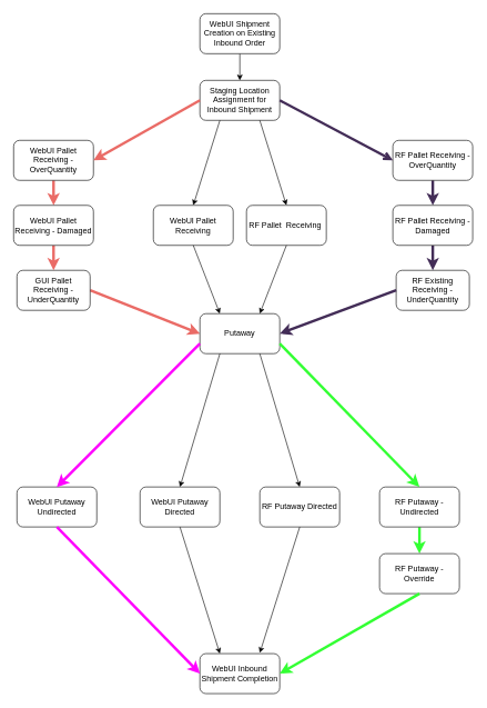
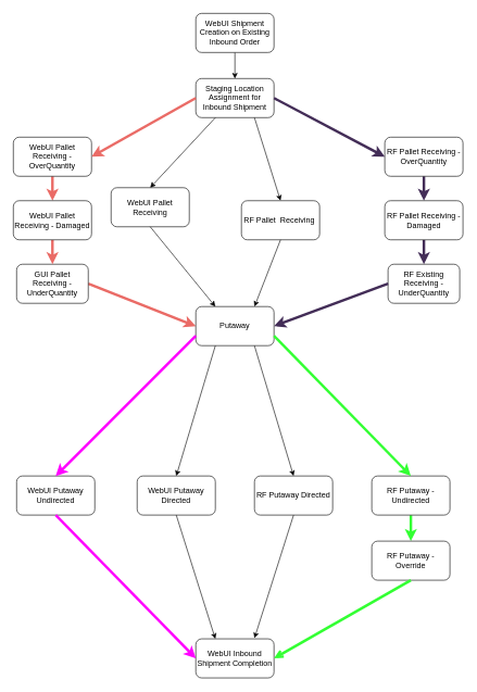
  <mxCell id="0" />
  <mxCell id="1" parent="0" />
  <mxCell id="2" style="edgeStyle=orthogonalEdgeStyle;rounded=0;orthogonalLoop=1;jettySize=auto;html=1;exitX=0.5;exitY=1;exitDx=0;exitDy=0;entryX=0.5;entryY=0;entryDx=0;entryDy=0;" parent="1" source="3" target="9" edge="1"><mxGeometry relative="1" as="geometry" /></mxCell>
  <mxCell id="3" value="WebUI Shipment Creation on Existing Inbound Order" style="rounded=1;whiteSpace=wrap;html=1;" parent="1" vertex="1"><mxGeometry x="300" y="20" width="120" height="60" as="geometry" /></mxCell>
  <mxCell id="4" value="WebUI Putaway Directed" style="rounded=1;whiteSpace=wrap;html=1;" parent="1" vertex="1"><mxGeometry x="210" y="730" width="120" height="60" as="geometry" /></mxCell>
  <mxCell id="5" value="" style="edgeStyle=orthogonalEdgeStyle;rounded=0;orthogonalLoop=1;jettySize=auto;html=1;strokeColor=#EA6B66;strokeWidth=4;" parent="1" source="6" target="14" edge="1"><mxGeometry relative="1" as="geometry" /></mxCell>
  <mxCell id="6" value="WebUI Pallet Receiving - OverQuantity" style="rounded=1;whiteSpace=wrap;html=1;" parent="1" vertex="1"><mxGeometry x="20" y="210" width="120" height="60" as="geometry" /></mxCell>
  <mxCell id="7" value="" style="rounded=0;orthogonalLoop=1;jettySize=auto;html=1;exitX=1;exitY=0.5;exitDx=0;exitDy=0;strokeColor=#EA6B66;strokeWidth=4;entryX=0;entryY=0.5;entryDx=0;entryDy=0;" parent="1" source="8" target="24" edge="1"><mxGeometry relative="1" as="geometry"><mxPoint x="210" y="525" as="targetPoint" /><Array as="points" /></mxGeometry></mxCell>
  <mxCell id="8" value="GUI Pallet Receiving - UnderQuantity" style="rounded=1;whiteSpace=wrap;html=1;" parent="1" vertex="1"><mxGeometry x="25" y="405" width="110" height="60" as="geometry" /></mxCell>
  <mxCell id="9" value="Staging Location Assignment for Inbound Shipment" style="rounded=1;whiteSpace=wrap;html=1;" parent="1" vertex="1"><mxGeometry x="300" y="120" width="120" height="60" as="geometry" /></mxCell>
- <mxCell id="10" value="WebUI Pallet Receiving" style="rounded=1;whiteSpace=wrap;html=1;" parent="1" vertex="1"><mxGeometry x="230" y="307.5" width="120" height="60" as="geometry" /></mxCell>
+ <mxCell id="10" value="WebUI Pallet Receiving" style="rounded=1;whiteSpace=wrap;html=1;" parent="1" vertex="1"><mxGeometry x="170" y="287.5" width="120" height="60" as="geometry" /></mxCell>
  <mxCell id="11" value="WebUI Inbound Shipment Completion" style="rounded=1;whiteSpace=wrap;html=1;" parent="1" vertex="1"><mxGeometry x="300" y="980" width="120" height="60" as="geometry" /></mxCell>
  <mxCell id="12" value="RF Pallet&amp;nbsp; Receiving&amp;nbsp;" style="rounded=1;whiteSpace=wrap;html=1;" parent="1" vertex="1"><mxGeometry x="370" y="307.5" width="120" height="60" as="geometry" /></mxCell>
  <mxCell id="13" value="" style="edgeStyle=orthogonalEdgeStyle;rounded=0;orthogonalLoop=1;jettySize=auto;html=1;strokeColor=#EA6B66;strokeWidth=4;" parent="1" source="14" target="8" edge="1"><mxGeometry relative="1" as="geometry" /></mxCell>
  <mxCell id="14" value="WebUI Pallet Receiving - Damaged" style="rounded=1;whiteSpace=wrap;html=1;" parent="1" vertex="1"><mxGeometry x="20" y="307.5" width="120" height="60" as="geometry" /></mxCell>
  <mxCell id="15" value="" style="endArrow=classic;html=1;exitX=0.25;exitY=1;exitDx=0;exitDy=0;entryX=0.5;entryY=0;entryDx=0;entryDy=0;" parent="1" source="9" target="10" edge="1"><mxGeometry width="50" height="50" relative="1" as="geometry"><mxPoint x="-60" y="630" as="sourcePoint" /><mxPoint x="-10" y="580" as="targetPoint" /></mxGeometry></mxCell>
  <mxCell id="16" value="" style="endArrow=classic;html=1;entryX=0.5;entryY=0;entryDx=0;entryDy=0;" parent="1" target="12" edge="1"><mxGeometry width="50" height="50" relative="1" as="geometry"><mxPoint x="390" y="180" as="sourcePoint" /><mxPoint x="-10" y="580" as="targetPoint" /></mxGeometry></mxCell>
  <mxCell id="17" value="" style="endArrow=classic;html=1;fillColor=#fa6800;strokeColor=#EA6B66;rounded=0;strokeWidth=4;exitX=0;exitY=0.5;exitDx=0;exitDy=0;entryX=1;entryY=0.5;entryDx=0;entryDy=0;" parent="1" source="9" target="6" edge="1"><mxGeometry width="50" height="50" relative="1" as="geometry"><mxPoint x="180" y="310" as="sourcePoint" /><mxPoint x="150" y="390" as="targetPoint" /></mxGeometry></mxCell>
  <mxCell id="18" value="" style="edgeStyle=orthogonalEdgeStyle;rounded=0;orthogonalLoop=1;jettySize=auto;html=1;strokeColor=#432D57;strokeWidth=4;fillColor=#76608a;" parent="1" source="19" target="22" edge="1"><mxGeometry relative="1" as="geometry" /></mxCell>
  <mxCell id="19" value="RF Pallet Receiving - OverQuantity" style="rounded=1;whiteSpace=wrap;html=1;" parent="1" vertex="1"><mxGeometry x="590" y="210" width="120" height="60" as="geometry" /></mxCell>
  <mxCell id="20" value="RF Existing Receiving - UnderQuantity" style="rounded=1;whiteSpace=wrap;html=1;" parent="1" vertex="1"><mxGeometry x="595" y="405" width="110" height="60" as="geometry" /></mxCell>
  <mxCell id="21" value="" style="edgeStyle=orthogonalEdgeStyle;rounded=0;orthogonalLoop=1;jettySize=auto;html=1;strokeColor=#432D57;strokeWidth=4;fillColor=#76608a;" parent="1" source="22" target="20" edge="1"><mxGeometry relative="1" as="geometry" /></mxCell>
  <mxCell id="22" value="RF Pallet Receiving - Damaged" style="rounded=1;whiteSpace=wrap;html=1;" parent="1" vertex="1"><mxGeometry x="590" y="307.5" width="120" height="60" as="geometry" /></mxCell>
  <mxCell id="23" value="RF Putaway Directed" style="rounded=1;whiteSpace=wrap;html=1;" parent="1" vertex="1"><mxGeometry x="390" y="730" width="120" height="60" as="geometry" /></mxCell>
  <mxCell id="24" value="Putaway" style="rounded=1;whiteSpace=wrap;html=1;" parent="1" vertex="1"><mxGeometry x="300" y="470" width="120" height="60" as="geometry" /></mxCell>
  <mxCell id="25" value="" style="endArrow=classic;html=1;strokeColor=#432D57;strokeWidth=4;exitX=0;exitY=0.5;exitDx=0;exitDy=0;entryX=1;entryY=0.5;entryDx=0;entryDy=0;fillColor=#76608a;" parent="1" source="20" target="24" edge="1"><mxGeometry width="50" height="50" relative="1" as="geometry"><mxPoint x="60" y="810" as="sourcePoint" /><mxPoint x="420" y="580" as="targetPoint" /></mxGeometry></mxCell>
  <mxCell id="26" value="" style="endArrow=classic;html=1;exitX=0.5;exitY=1;exitDx=0;exitDy=0;entryX=0.25;entryY=0;entryDx=0;entryDy=0;" parent="1" source="10" target="24" edge="1"><mxGeometry width="50" height="50" relative="1" as="geometry"><mxPoint x="350" y="290" as="sourcePoint" /><mxPoint x="340" y="480" as="targetPoint" /></mxGeometry></mxCell>
  <mxCell id="27" value="" style="endArrow=classic;html=1;exitX=0.5;exitY=1;exitDx=0;exitDy=0;entryX=0.75;entryY=0;entryDx=0;entryDy=0;" parent="1" source="12" target="24" edge="1"><mxGeometry width="50" height="50" relative="1" as="geometry"><mxPoint x="350" y="290" as="sourcePoint" /><mxPoint x="380" y="470" as="targetPoint" /></mxGeometry></mxCell>
  <mxCell id="28" value="WebUI Putaway Undirected" style="rounded=1;whiteSpace=wrap;html=1;" parent="1" vertex="1"><mxGeometry x="25" y="730" width="120" height="60" as="geometry" /></mxCell>
  <mxCell id="29" value="" style="edgeStyle=orthogonalEdgeStyle;rounded=0;orthogonalLoop=1;jettySize=auto;html=1;strokeWidth=4;strokeColor=#33FF33;" edge="1" parent="1" source="30" target="31"><mxGeometry relative="1" as="geometry" /></mxCell>
  <mxCell id="30" value="RF Putaway - Undirected" style="rounded=1;whiteSpace=wrap;html=1;" parent="1" vertex="1"><mxGeometry x="570" y="730" width="120" height="60" as="geometry" /></mxCell>
  <mxCell id="31" value="RF Putaway - Override" style="rounded=1;whiteSpace=wrap;html=1;" parent="1" vertex="1"><mxGeometry x="570" y="830" width="120" height="60" as="geometry" /></mxCell>
  <mxCell id="32" value="" style="endArrow=classic;html=1;strokeColor=#33FF33;strokeWidth=4;entryX=0.5;entryY=0;entryDx=0;entryDy=0;exitX=1;exitY=0.75;exitDx=0;exitDy=0;" parent="1" source="24" target="30" edge="1"><mxGeometry width="50" height="50" relative="1" as="geometry"><mxPoint x="430" y="530" as="sourcePoint" /><mxPoint x="530" y="660" as="targetPoint" /></mxGeometry></mxCell>
- <mxCell id="33" value="" style="endArrow=classic;html=1;strokeColor=#33FF33;strokeWidth=4;exitX=0.5;exitY=1;exitDx=0;exitDy=0;entryX=1;entryY=0.5;entryDx=0;entryDy=0;" parent="1" source="31" target="11" edge="1"><mxGeometry width="50" height="50" relative="1" as="geometry"><mxPoint x="50" y="930" as="sourcePoint" /><mxPoint x="440" y="1010" as="targetPoint" /></mxGeometry></mxCell>
+ <mxCell id="33" value="" style="endArrow=open;html=1;strokeColor=#33FF33;strokeWidth=4;exitX=0.5;exitY=1;exitDx=0;exitDy=0;entryX=1;entryY=0.5;entryDx=0;entryDy=0;" parent="1" source="31" target="11" edge="1"><mxGeometry width="50" height="50" relative="1" as="geometry"><mxPoint x="50" y="930" as="sourcePoint" /><mxPoint x="440" y="1010" as="targetPoint" /></mxGeometry></mxCell>
  <mxCell id="34" value="" style="endArrow=classic;html=1;entryX=0.5;entryY=0;entryDx=0;entryDy=0;exitX=0.25;exitY=1;exitDx=0;exitDy=0;" parent="1" source="24" target="4" edge="1"><mxGeometry width="50" height="50" relative="1" as="geometry"><mxPoint x="300" y="377.5" as="sourcePoint" /><mxPoint x="340" y="490" as="targetPoint" /><Array as="points" /></mxGeometry></mxCell>
  <mxCell id="35" value="" style="endArrow=classic;html=1;entryX=0.5;entryY=0;entryDx=0;entryDy=0;exitX=0.75;exitY=1;exitDx=0;exitDy=0;" parent="1" source="24" target="23" edge="1"><mxGeometry width="50" height="50" relative="1" as="geometry"><mxPoint x="400" y="530" as="sourcePoint" /><mxPoint x="350" y="500" as="targetPoint" /></mxGeometry></mxCell>
  <mxCell id="36" value="" style="endArrow=classic;html=1;entryX=0.25;entryY=0;entryDx=0;entryDy=0;exitX=0.5;exitY=1;exitDx=0;exitDy=0;" parent="1" source="4" target="11" edge="1"><mxGeometry width="50" height="50" relative="1" as="geometry"><mxPoint x="346.667" y="550" as="sourcePoint" /><mxPoint x="300" y="610" as="targetPoint" /></mxGeometry></mxCell>
  <mxCell id="37" value="" style="endArrow=classic;html=1;exitX=0.5;exitY=1;exitDx=0;exitDy=0;" parent="1" source="23" edge="1"><mxGeometry width="50" height="50" relative="1" as="geometry"><mxPoint x="356.667" y="560" as="sourcePoint" /><mxPoint x="390" y="979" as="targetPoint" /></mxGeometry></mxCell>
  <mxCell id="38" value="" style="endArrow=classic;html=1;strokeColor=#FF00FF;strokeWidth=4;exitX=0.5;exitY=1;exitDx=0;exitDy=0;entryX=0;entryY=0.5;entryDx=0;entryDy=0;" parent="1" source="28" target="11" edge="1"><mxGeometry width="50" height="50" relative="1" as="geometry"><mxPoint x="20" y="930" as="sourcePoint" /><mxPoint x="70" y="880" as="targetPoint" /></mxGeometry></mxCell>
  <mxCell id="39" value="" style="endArrow=classic;html=1;strokeColor=#FF00FF;strokeWidth=4;exitX=0;exitY=0.75;exitDx=0;exitDy=0;entryX=0.5;entryY=0;entryDx=0;entryDy=0;" parent="1" source="24" target="28" edge="1"><mxGeometry width="50" height="50" relative="1" as="geometry"><mxPoint x="20" y="930" as="sourcePoint" /><mxPoint x="70" y="880" as="targetPoint" /></mxGeometry></mxCell>
- <mxCell id="40" value="" style="endArrow=open;html=1;strokeColor=#432D57;strokeWidth=4;exitX=1;exitY=0.5;exitDx=0;exitDy=0;entryX=0;entryY=0.5;entryDx=0;entryDy=0;" parent="1" source="9" target="19" edge="1"><mxGeometry width="50" height="50" relative="1" as="geometry"><mxPoint x="530" y="352.381" as="sourcePoint" /><mxPoint x="580" y="250" as="targetPoint" /><Array as="points" /></mxGeometry></mxCell>
+ <mxCell id="40" value="" style="endArrow=classic;html=1;strokeColor=#432D57;strokeWidth=4;exitX=1;exitY=0.5;exitDx=0;exitDy=0;entryX=0;entryY=0.5;entryDx=0;entryDy=0;" parent="1" source="9" target="19" edge="1"><mxGeometry width="50" height="50" relative="1" as="geometry"><mxPoint x="530" y="352.381" as="sourcePoint" /><mxPoint x="580" y="250" as="targetPoint" /><Array as="points" /></mxGeometry></mxCell>
